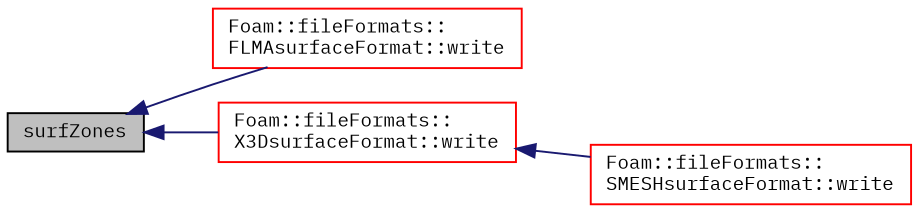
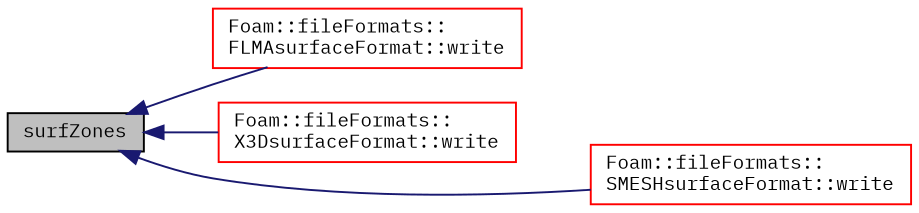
  digraph {
    fontname="IBM Plex Mono"
    rankdir=LR
    node [color=red fontname="IBM Plex Mono" fontsize=10 shape=record]
    edge [color=midnightblue dir=back fontname="IBM Plex Mono" fontsize=10 labelfontname=Helvetica labelfontsize=10 style=solid]
    n1 [color=black fillcolor=grey75 fontcolor=black height=0.2 label=surfZones style=filled width=0.4]
    n2 [height=0.2 label="Foam::fileFormats::\lFLMAsurfaceFormat::write" width=0.4]
    n3 [height=0.2 label="Foam::fileFormats::\lX3DsurfaceFormat::write" width=0.4]
    n4 [height=0.2 label="Foam::fileFormats::\lSMESHsurfaceFormat::write" width=0.4]
    n1 -> n2
    n1 -> n3
-   n3 -> n4
+   n1 -> n4
  }
